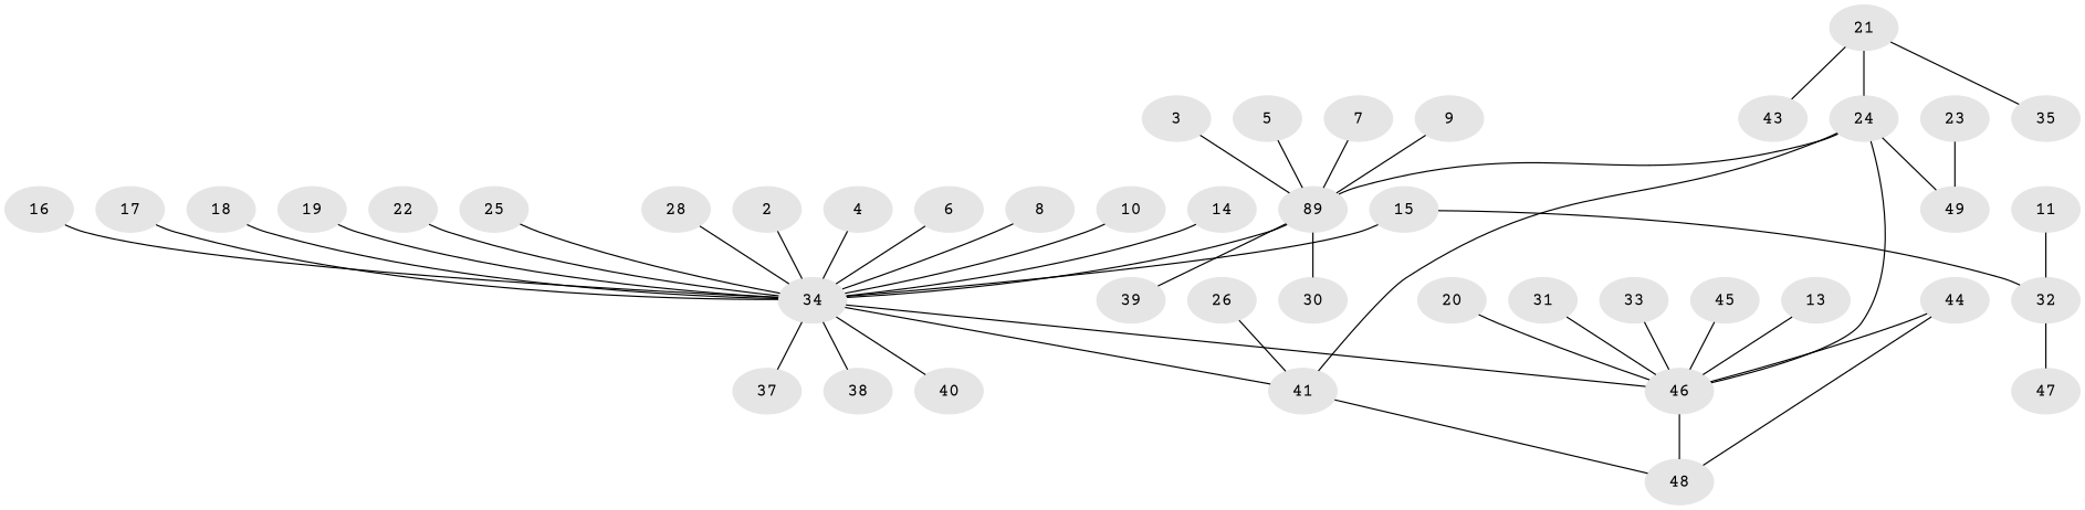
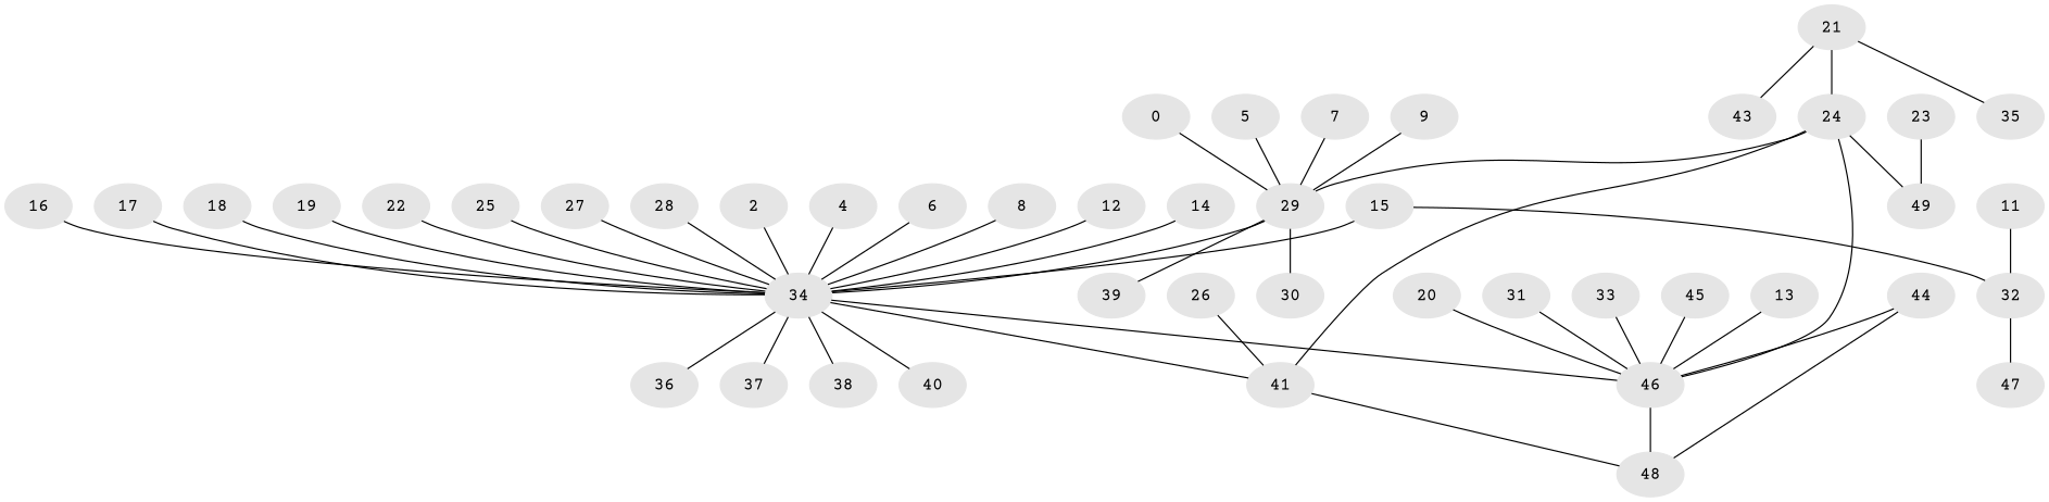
  graph {
    fontname="Courier Prime"
    node [color=gray90 fontname="Courier Prime" style=filled]
    edge [fontname="Courier Prime" weight=1.0]
    34
    46
    41
+   36
    37
    38
    40
    2
-   3
-   29 [label=89]
+   3 [label=0]
+   29
    30
    39
    4
    5
    6
    7
    8
    9
-   10
+   10 [label=12]
    11
    32
    47
    48
    13
    14
    15
    16
    17
    18
    19
    20
    21
    24
    35
    43
    49
    22
    23
    25
    26
+   27
    28
    31
    33
    44
    45
    34 -- 46
    34 -- 41
+   34 -- 36
    34 -- 37
    34 -- 38
    34 -- 40
    46 -- 48
    41 -- 48
    2 -- 34
    3 -- 29
    29 -- 34
    29 -- 30
    29 -- 39
    4 -- 34
    5 -- 29
    6 -- 34
    7 -- 29
    8 -- 34
    9 -- 29
    10 -- 34
    11 -- 32
    32 -- 47
    13 -- 46
    14 -- 34
    15 -- 34
    15 -- 32
    16 -- 34
    17 -- 34
    18 -- 34
    19 -- 34
    20 -- 46
    21 -- 24
    21 -- 35
    21 -- 43
    24 -- 46
    24 -- 41
    24 -- 29
    24 -- 49
    22 -- 34
    23 -- 49
    25 -- 34
    26 -- 41
+   27 -- 34
    28 -- 34
    31 -- 46
    33 -- 46
    44 -- 46
    44 -- 48
    45 -- 46
  }
